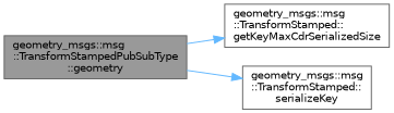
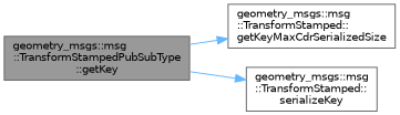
  digraph {
    rankdir=LR
    node [color=grey40 fillcolor=white fontname=Helvetica fontsize=10 shape=box style=filled]
    edge [color=steelblue1 fontname=Helvetica fontsize=10 labelfontname=Helvetica labelfontsize=10 style=solid]
-   n1 [color=gray40 fillcolor=grey60 fontcolor=black height=0.2 label="geometry_msgs::msg\l::TransformStampedPubSubType\l::geometry" width=0.4]
+   n1 [color=gray40 fillcolor=grey60 fontcolor=black height=0.2 label="geometry_msgs::msg\l::TransformStampedPubSubType\l::getKey" width=0.4]
    n2 [height=0.2 label="geometry_msgs::msg\l::TransformStamped::\lgetKeyMaxCdrSerializedSize" width=0.4]
    n3 [height=0.2 label="geometry_msgs::msg\l::TransformStamped::\lserializeKey" width=0.4]
    n1 -> n2
    n1 -> n3
  }
